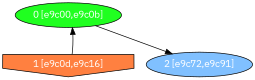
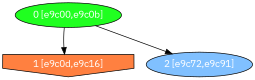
  digraph {
    fontname="IBM Plex Sans"
    node [fontcolor="#ffffff" shape=oval style=filled fontname="IBM Plex Sans"]
    edge [fontname="IBM Plex Sans"]
    n1 [fillcolor="#20FF20" label="0 [e9c00,e9c0b]"]
    n2 [fillcolor="#FF8040" label="1 [e9c0d,e9c16]" shape=invhouse]
    n3 [fillcolor="#80C0FF" label="2 [e9c72,e9c91]"]
-   n2 -> n1
+   n1 -> n2
    n1 -> n3
  }
